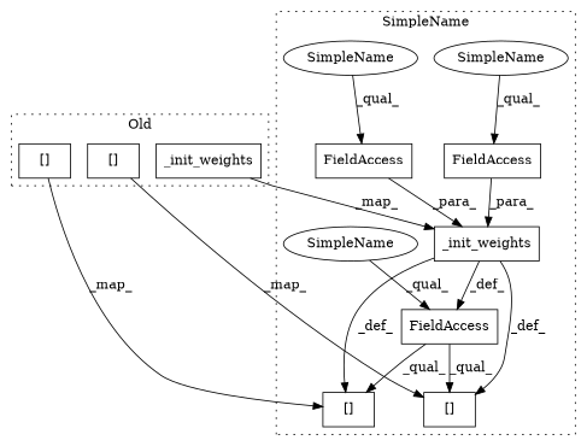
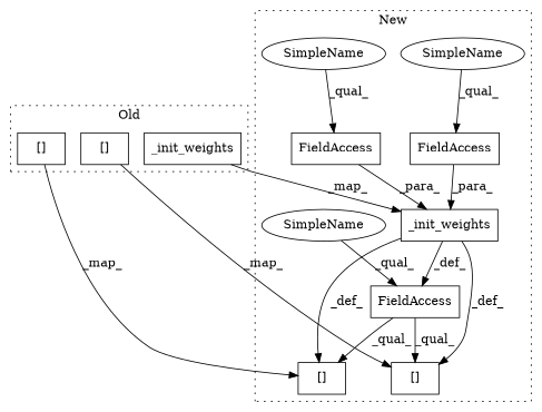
  digraph {
    node [a=2 l="8,1" s=918 shape=box]
    n1 [a=32 l="14,1" label=_init_weights s="881,911"]
    n2 [label="[]" s="1616,1625"]
    n3 [label="[]" s="1543,1568"]
    n4 [a=32 l="14,1" label=_init_weights s="887,956"]
    n5 [label="[]" s="1661,1670"]
    n6 [a=22 l=21 label=FieldAccess]
    n7 [label="[]" s="1588,1613"]
    n8 [a=22 l=16 label=FieldAccess s=940]
    n9 [a=22 l=7 label=FieldAccess s=874]
    n10 [a=42 l=4 label=SimpleName shape=ellipse]
    n11 [a=42 l=4 label=SimpleName s=940 shape=ellipse]
    n12 [a=42 l=4 label=SimpleName s=874 shape=ellipse]
    subgraph cluster_1 {
      label=Old
      style=dotted
      n1
      n2
      n3
    }
    subgraph cluster_2 {
-     label=SimpleName
+     label=New
      style=dotted
      n4
      n5
      n6
      n7
      n8
      n9
      n10
      n11
      n12
    }
    n1 -> n4 [label=_map_]
    n2 -> n5 [label=_map_]
    n3 -> n7 [label=_map_]
    n4 -> n5 [label=_def_]
    n4 -> n7 [label=_def_]
    n4 -> n9 [label=_def_]
    n6 -> n4 [label=_para_]
    n8 -> n4 [label=_para_]
    n9 -> n5 [label=_qual_]
    n9 -> n7 [label=_qual_]
    n10 -> n6 [label=_qual_]
    n11 -> n8 [label=_qual_]
    n12 -> n9 [label=_qual_]
  }
